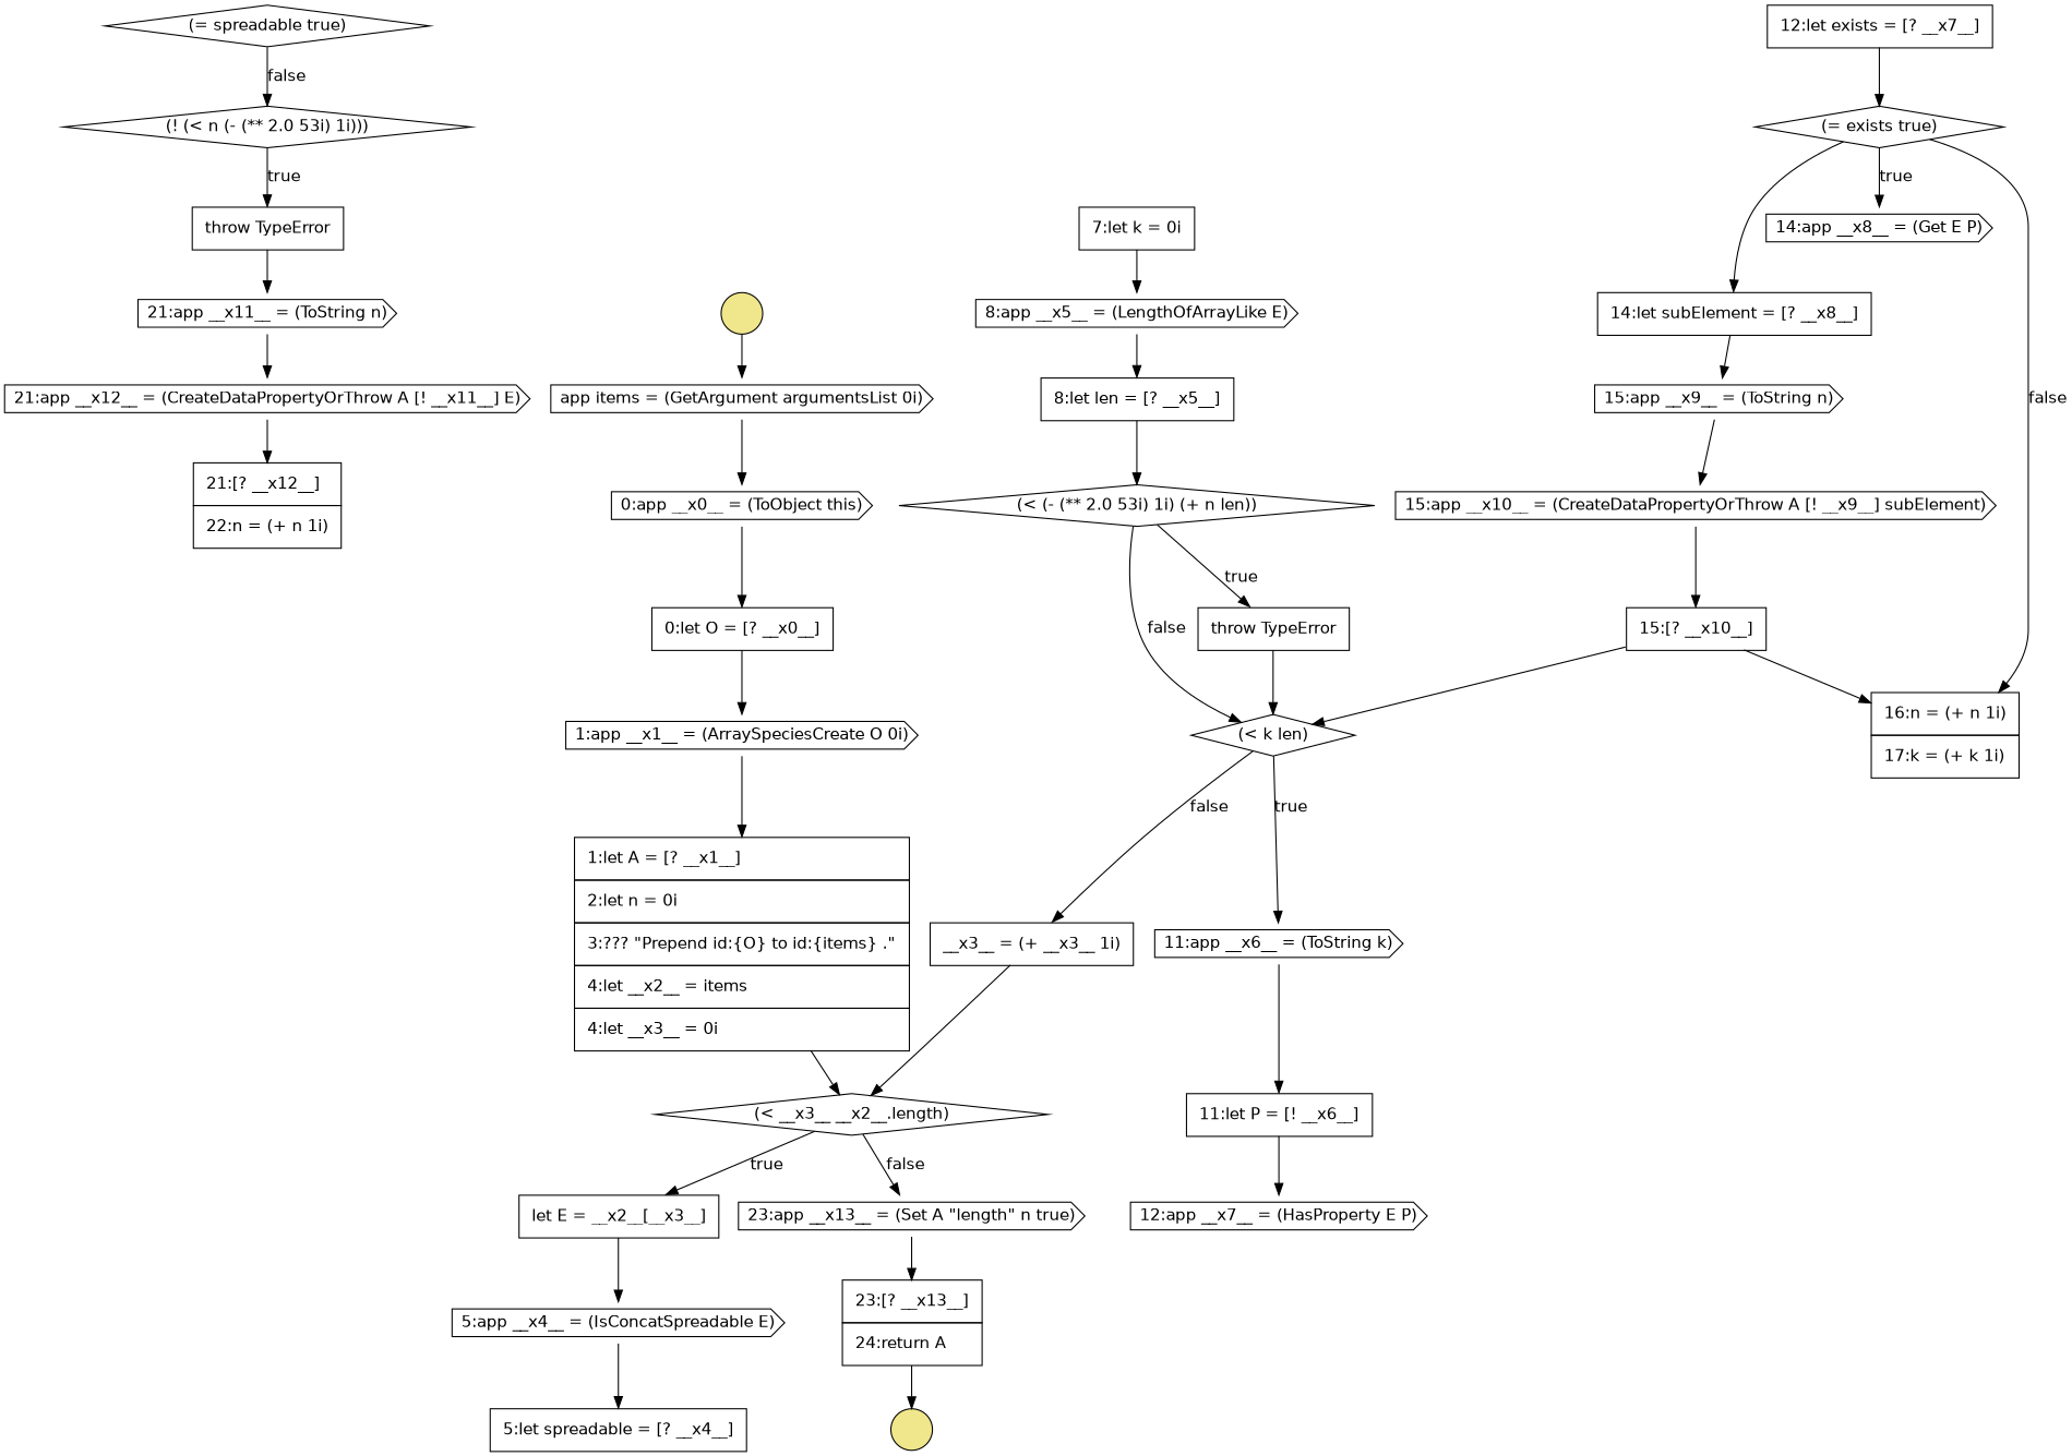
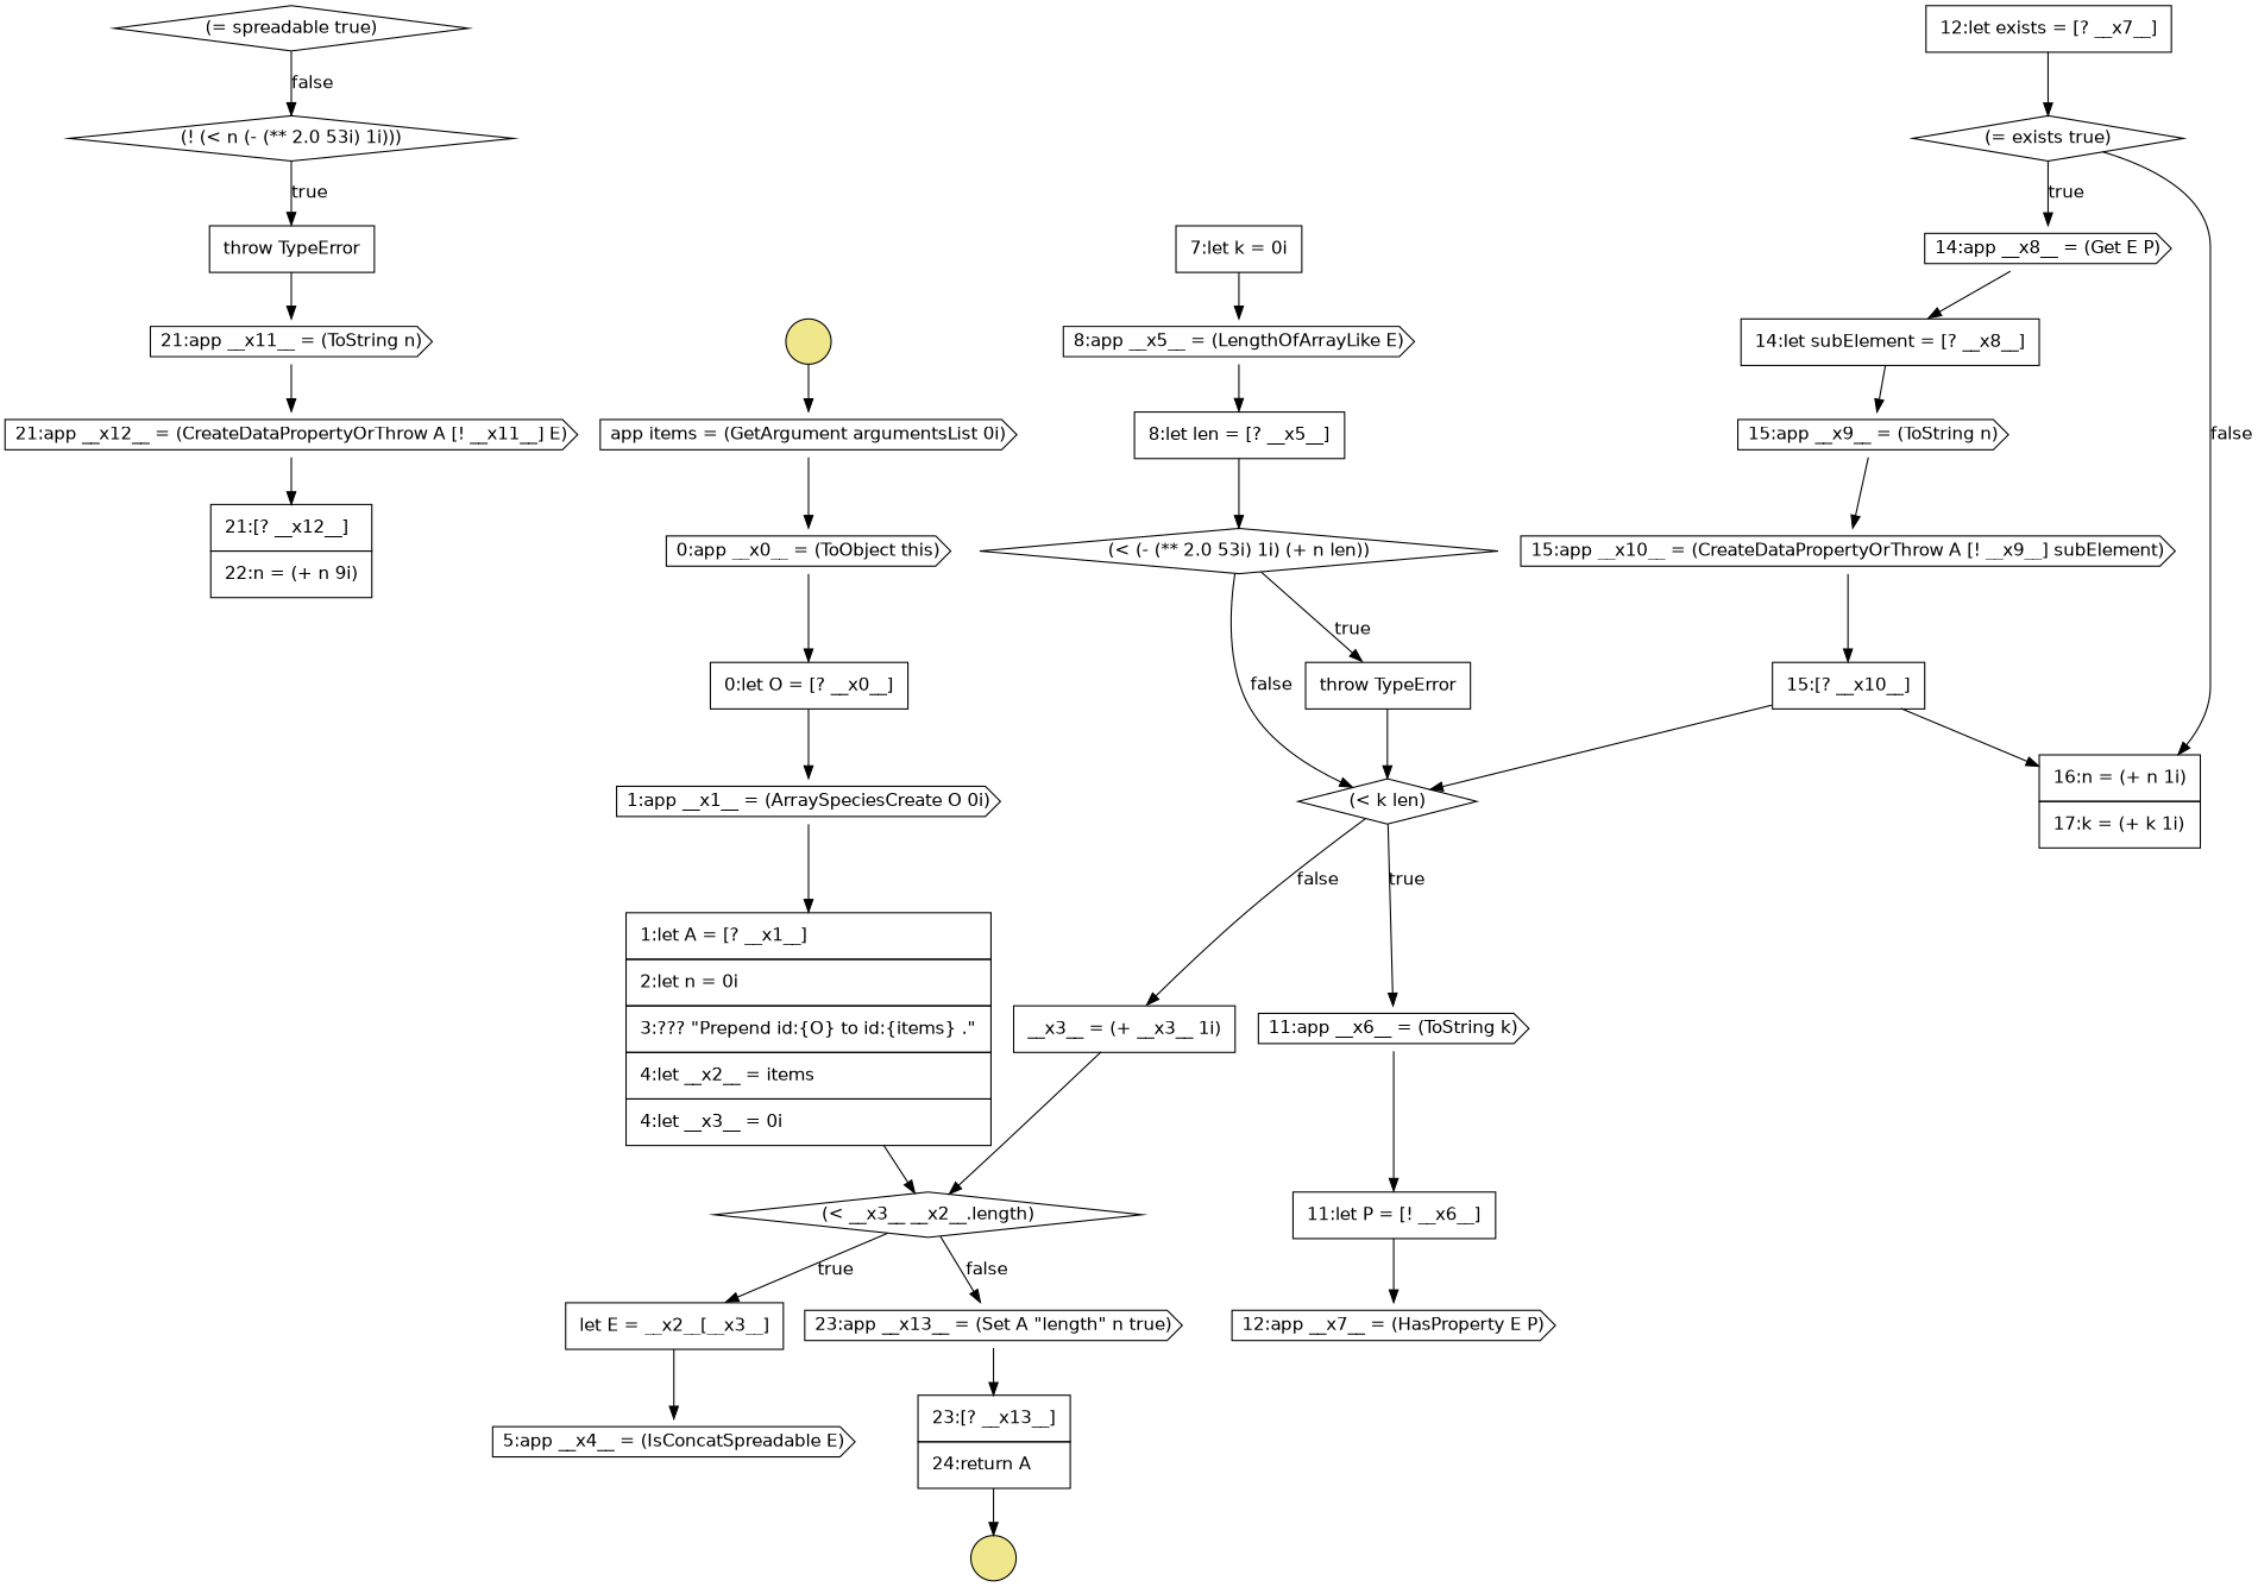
  digraph {
    fontname="DejaVu Sans"
    node [color=black fillcolor=white fontname="DejaVu Sans" shape=none style=filled]
    edge [color=black fontname="DejaVu Sans"]
    n1 [label=<<font color="black">(= spreadable true)</font>> shape=diamond]
    n2 [label=<<font color="black">(! (&lt; n (- (** 2.0 53i) 1i)))</font>> shape=diamond]
    n3 [label=<<font color="black">     <table border="0" cellborder="1" cellspacing="0" cellpadding="10">       <tr><td align="left">throw TypeError</td></tr>     </table>   </font>> margin=0]
    n4 [label=<<font color="black">     <table border="0" cellborder="1" cellspacing="0" cellpadding="10">       <tr><td align="left">7:let k = 0i</td></tr>     </table>   </font>> margin=0]
    n5 [label=<<font color="black">8:app __x5__ = (LengthOfArrayLike E)</font>> shape=cds]
    n6 [label=<<font color="black">12:app __x7__ = (HasProperty E P)</font>> shape=cds]
    n7 [label=<<font color="black">     <table border="0" cellborder="1" cellspacing="0" cellpadding="10">       <tr><td align="left">12:let exists = [? __x7__]</td></tr>     </table>   </font>> margin=0]
    n8 [label=<<font color="black">(= exists true)</font>> shape=diamond]
    n9 [label=<<font color="black">(&lt; __x3__ __x2__.length)</font>> shape=diamond]
    n10 [label=<<font color="black">23:app __x13__ = (Set A &quot;length&quot; n true)</font>> shape=cds]
    n11 [label=<<font color="black">     <table border="0" cellborder="1" cellspacing="0" cellpadding="10">       <tr><td align="left">let E = __x2__[__x3__]</td></tr>     </table>   </font>> margin=0]
    n12 [label=<<font color="black">     <table border="0" cellborder="1" cellspacing="0" cellpadding="10">       <tr><td align="left">23:[? __x13__]</td></tr>       <tr><td align="left">24:return A</td></tr>     </table>   </font>> margin=0]
    n13 [label=<<font color="black">5:app __x4__ = (IsConcatSpreadable E)</font>> shape=cds]
    n14 [label=<<font color="black">     <table border="0" cellborder="1" cellspacing="0" cellpadding="10">       <tr><td align="left">0:let O = [? __x0__]</td></tr>     </table>   </font>> margin=0]
    n15 [label=<<font color="black">1:app __x1__ = (ArraySpeciesCreate O 0i)</font>> shape=cds]
    n16 [label=<<font color="black">     <table border="0" cellborder="1" cellspacing="0" cellpadding="10">       <tr><td align="left">1:let A = [? __x1__]</td></tr>       <tr><td align="left">2:let n = 0i</td></tr>       <tr><td align="left">3:??? &quot;Prepend id:{O} to id:{items} .&quot;</td></tr>       <tr><td align="left">4:let __x2__ = items</td></tr>       <tr><td align="left">4:let __x3__ = 0i</td></tr>     </table>   </font>> margin=0]
    n17 [label=<<font color="black">21:app __x12__ = (CreateDataPropertyOrThrow A [! __x11__] E)</font>> shape=cds]
-   n18 [label=<<font color="black">     <table border="0" cellborder="1" cellspacing="0" cellpadding="10">       <tr><td align="left">21:[? __x12__]</td></tr>       <tr><td align="left">22:n = (+ n 1i)</td></tr>     </table>   </font>> margin=0]
+   n18 [label=<<font color="black">     <table border="0" cellborder="1" cellspacing="0" cellpadding="10">       <tr><td align="left">21:[? __x12__]</td></tr>       <tr><td align="left">22:n = (+ n 9i)</td></tr>     </table>   </font>> margin=0]
    n19 [label=<<font color="black">     <table border="0" cellborder="1" cellspacing="0" cellpadding="10">       <tr><td align="left">15:[? __x10__]</td></tr>     </table>   </font>> margin=0]
    n20 [label=<<font color="black">     <table border="0" cellborder="1" cellspacing="0" cellpadding="10">       <tr><td align="left">16:n = (+ n 1i)</td></tr>       <tr><td align="left">17:k = (+ k 1i)</td></tr>     </table>   </font>> margin=0]
    n21 [label=<<font color="black">(&lt; k len)</font>> shape=diamond]
    n22 [label=<<font color="black">15:app __x10__ = (CreateDataPropertyOrThrow A [! __x9__] subElement)</font>> shape=cds]
    n23 [fillcolor=khaki label=" " shape=circle]
    n24 [label=<<font color="black">21:app __x11__ = (ToString n)</font>> shape=cds]
    n25 [label=<<font color="black">     <table border="0" cellborder="1" cellspacing="0" cellpadding="10">       <tr><td align="left">__x3__ = (+ __x3__ 1i)</td></tr>     </table>   </font>> margin=0]
    n26 [label=<<font color="black">     <table border="0" cellborder="1" cellspacing="0" cellpadding="10">       <tr><td align="left">8:let len = [? __x5__]</td></tr>     </table>   </font>> margin=0]
    n27 [label=<<font color="black">(&lt; (- (** 2.0 53i) 1i) (+ n len))</font>> shape=diamond]
    n28 [label=<<font color="black">     <table border="0" cellborder="1" cellspacing="0" cellpadding="10">       <tr><td align="left">throw TypeError</td></tr>     </table>   </font>> margin=0]
    n29 [label=<<font color="black">     <table border="0" cellborder="1" cellspacing="0" cellpadding="10">       <tr><td align="left">14:let subElement = [? __x8__]</td></tr>     </table>   </font>> margin=0]
    n30 [label=<<font color="black">15:app __x9__ = (ToString n)</font>> shape=cds]
    n31 [label=<<font color="black">0:app __x0__ = (ToObject this)</font>> shape=cds]
    n32 [label=<<font color="black">11:app __x6__ = (ToString k)</font>> shape=cds]
    n33 [label=<<font color="black">     <table border="0" cellborder="1" cellspacing="0" cellpadding="10">       <tr><td align="left">11:let P = [! __x6__]</td></tr>     </table>   </font>> margin=0]
    n34 [label=<<font color="black">14:app __x8__ = (Get E P)</font>> shape=cds]
-   n35 [label=<<font color="black">     <table border="0" cellborder="1" cellspacing="0" cellpadding="10">       <tr><td align="left">5:let spreadable = [? __x4__]</td></tr>     </table>   </font>> margin=0]
    n36 [fillcolor=khaki label=" " shape=circle]
    n37 [label=<<font color="black">app items = (GetArgument argumentsList 0i)</font>> shape=cds]
    n1 -> n2 [label=<<font color="black">false</font>>]
    n2 -> n3 [label=<<font color="black">true</font>>]
    n3 -> n24
    n4 -> n5
    n5 -> n26
    n7 -> n8
    n8 -> n20 [label=<<font color="black">false</font>>]
    n8 -> n34 [label=<<font color="black">true</font>>]
    n9 -> n10 [label=<<font color="black">false</font>>]
    n9 -> n11 [label=<<font color="black">true</font>>]
    n10 -> n12
    n11 -> n13
    n12 -> n23
-   n13 -> n35
    n14 -> n15
    n15 -> n16
    n16 -> n9
    n17 -> n18
    n19 -> n20
    n19 -> n21
    n21 -> n25 [label=<<font color="black">false</font>>]
    n21 -> n32 [label=<<font color="black">true</font>>]
    n22 -> n19
    n24 -> n17
    n25 -> n9
    n26 -> n27
    n27 -> n21 [label=<<font color="black">false</font>>]
    n27 -> n28 [label=<<font color="black">true</font>>]
    n28 -> n21
    n29 -> n30
    n30 -> n22
    n31 -> n14
    n32 -> n33
    n33 -> n6
-   n8 -> n29
+   n34 -> n29
    n36 -> n37
    n37 -> n31
  }
